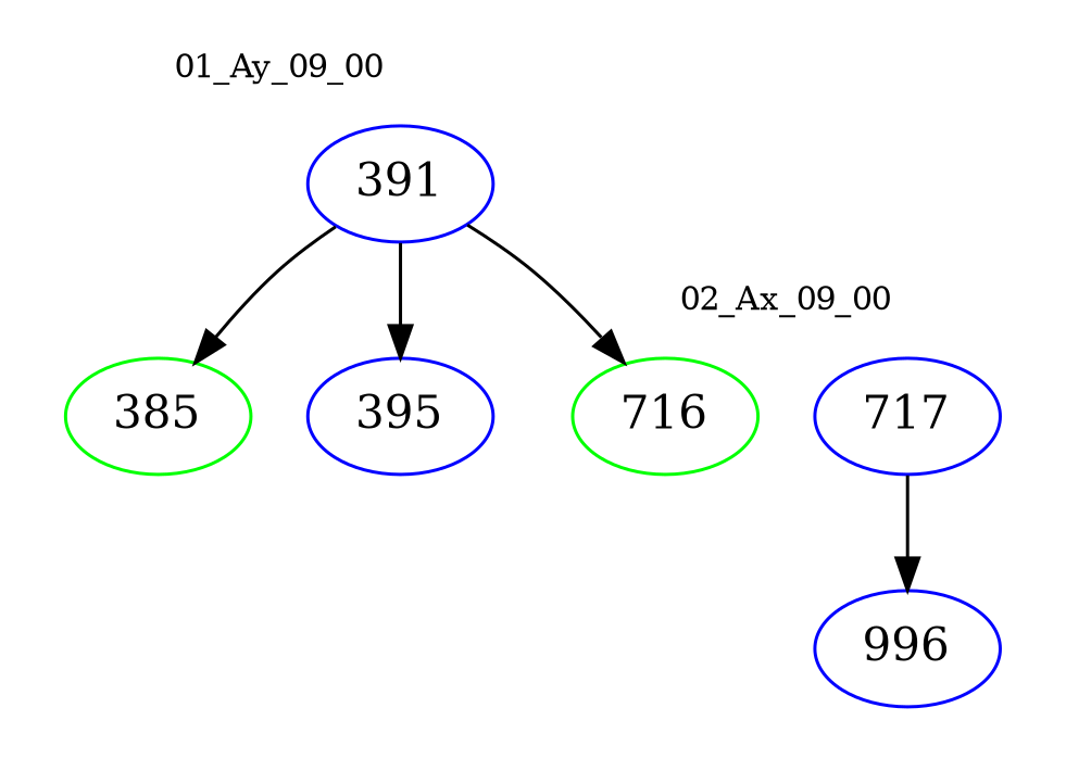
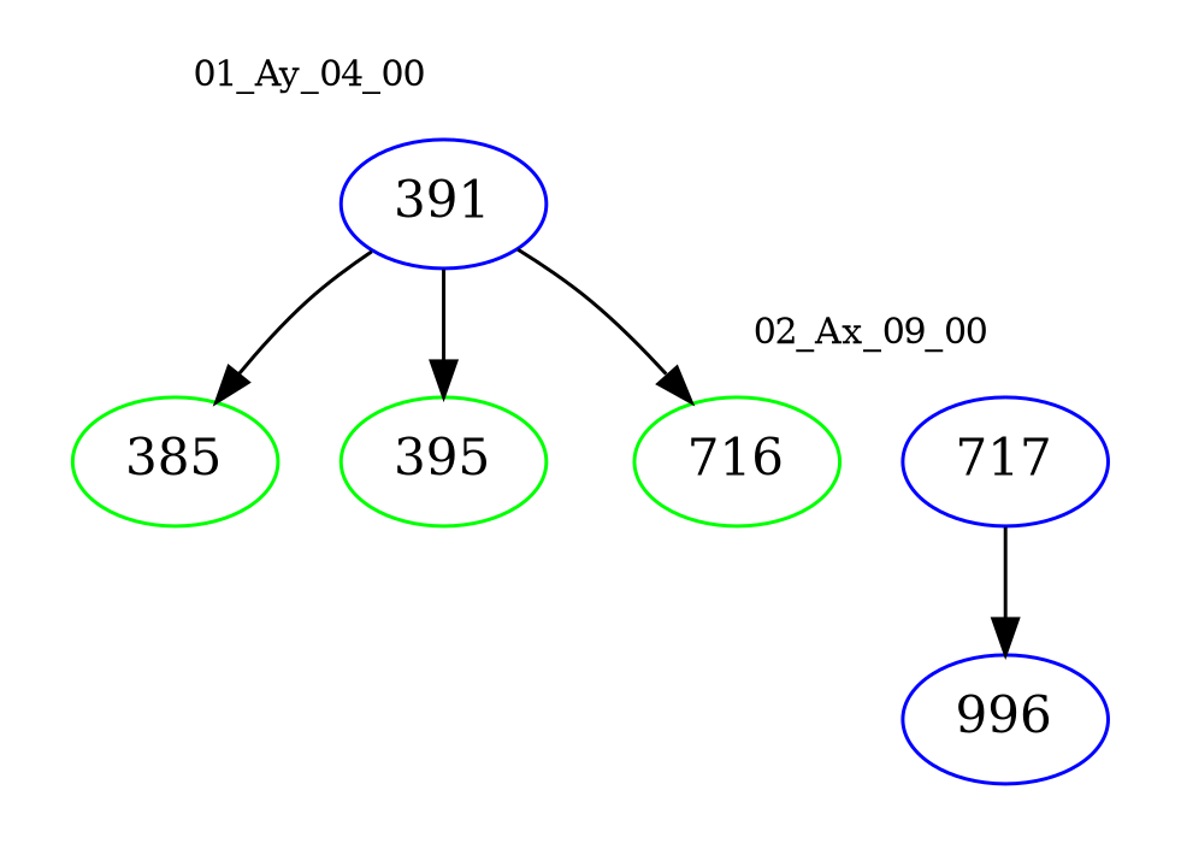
  digraph {
    node [color=blue]
    edge [color=black]
    n1 [label=391]
    n2 [color=green label=385]
-   n3 [label=395]
+   n3 [color=green label=395]
    n4 [label=717]
    n5 [label=996]
    n6 [color=green label=716]
    subgraph cluster_1 {
      color=white
      fontsize=10
-     label="01_Ay_09_00"
+     label="01_Ay_04_00"
      n1
      n2
      n3
    }
    subgraph cluster_2 {
      color=white
      fontsize=10
      label="02_Ax_09_00"
      n4
      n5
      n6
    }
    n1 -> n2
    n1 -> n3
    n1 -> n6
    n4 -> n5
  }
